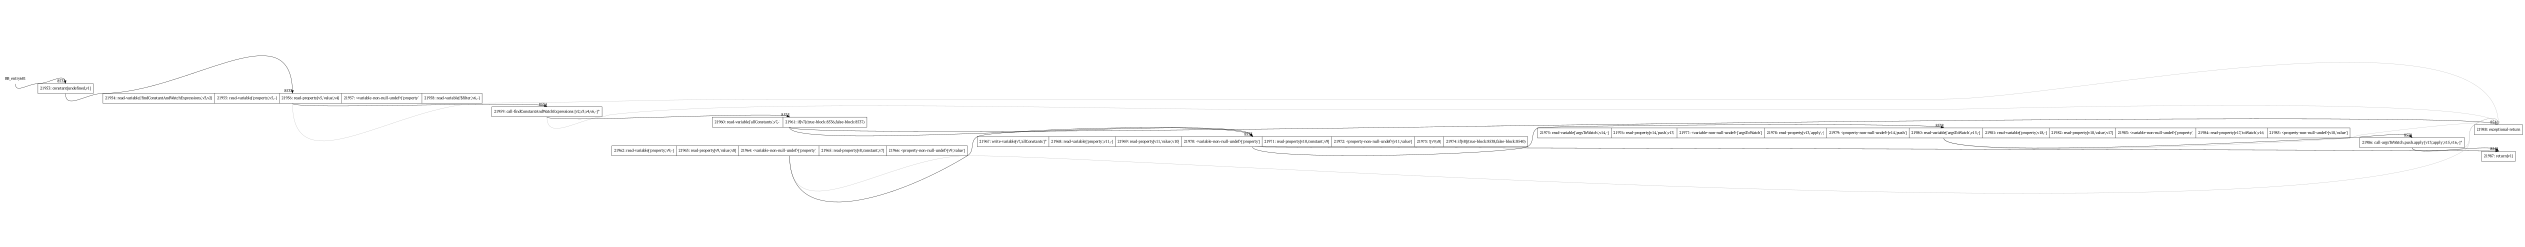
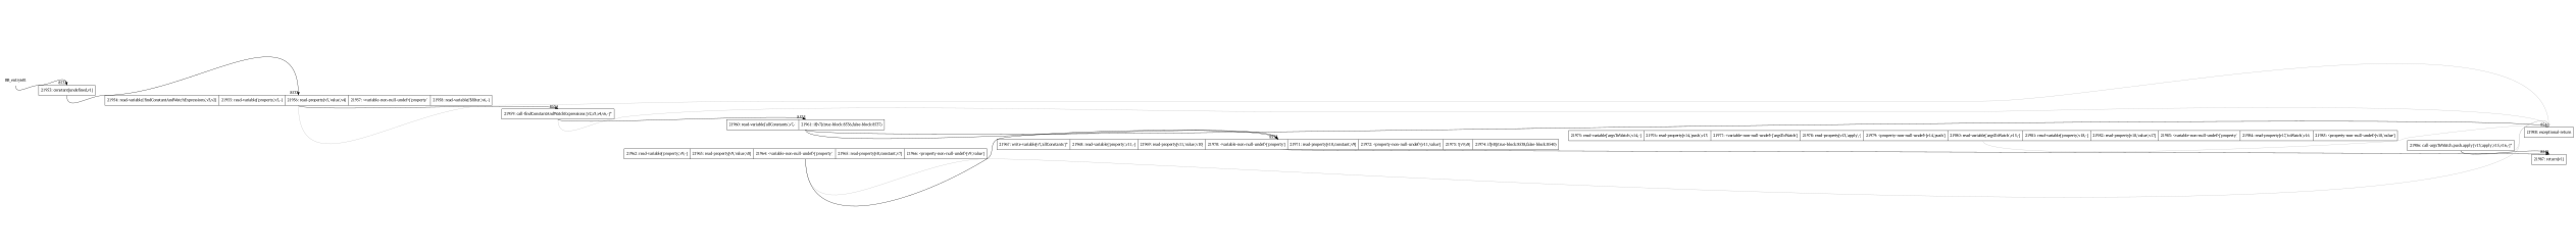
  digraph {
    fontname="PT Serif"
    rankdir=LR
    node [fontname="PT Serif" shape=record]
    edge [fontname="PT Serif" headport=n tailport=s]
    n1 [label=BB_entry681 shape=none]
    n2 [label="{21953: constant[undefined,v1]}"]
    n3 [label="{21954: read-variable['findConstantAndWatchExpressions',v3,v2]|21955: read-variable['property',v5,-]|21956: read-property[v5,'value',v4]|21957: \<variable-non-null-undef\>['property']|21958: read-variable['$filter',v6,-]}"]
    n4 [label="{21959: call-findConstantAndWatchExpressions [v2,v3,v4,v6,-]*}"]
    n5 [label="{21988: exceptional-return}"]
    n6 [label="{21960: read-variable['allConstants',v7,-]|21961: if[v7](true-block:8536,false-block:8537)}"]
    n7 [label="{21967: write-variable[v7,'allConstants']*|21968: read-variable['property',v11,-]|21969: read-property[v11,'value',v10]|21970: \<variable-non-null-undef\>['property']|21971: read-property[v10,'constant',v9]|21972: \<property-non-null-undef\>[v11,'value']|21973: ![v9,v8]|21974: if[v8](true-block:8538,false-block:8540)}"]
    n8 [label="{21975: read-variable['argsToWatch',v14,-]|21976: read-property[v14,'push',v13]|21977: \<variable-non-null-undef\>['argsToWatch']|21978: read-property[v13,'apply',-]|21979: \<property-non-null-undef\>[v14,'push']|21980: read-variable['argsToWatch',v15,-]|21981: read-variable['property',v18,-]|21982: read-property[v18,'value',v17]|21983: \<variable-non-null-undef\>['property']|21984: read-property[v17,'toWatch',v16]|21985: \<property-non-null-undef\>[v18,'value']}"]
    n9 [label="{21987: return[v1]}"]
    n10 [label="{21962: read-variable['property',v9,-]|21963: read-property[v9,'value',v8]|21964: \<variable-non-null-undef\>['property']|21965: read-property[v8,'constant',v7]|21966: \<property-non-null-undef\>[v9,'value']}"]
    n11 [label="{21986: call-argsToWatch.push.apply [v13,'apply',v15,v16,-]*}"]
    n1 -> n2 [headlabel="    8532"]
    n2 -> n3 [headlabel="      8533"]
    n3 -> n4 [headlabel="      8534"]
    n3 -> n5 [color=gray headlabel="      8541"]
    n4 -> n5 [color=gray]
    n4 -> n6 [headlabel="      8535"]
    n6 -> n5 [color=black]
    n6 -> n7 [headlabel="      8537"]
-   n7 -> n8 [headlabel="      8538"]
    n7 -> n9 [headlabel="      8540"]
    n8 -> n5 [color=gray]
-   n8 -> n11 [headlabel="      8539"]
    n10 -> n5 [color=gray]
    n10 -> n7
    n11 -> n5 [color=gray]
    n11 -> n9
  }
